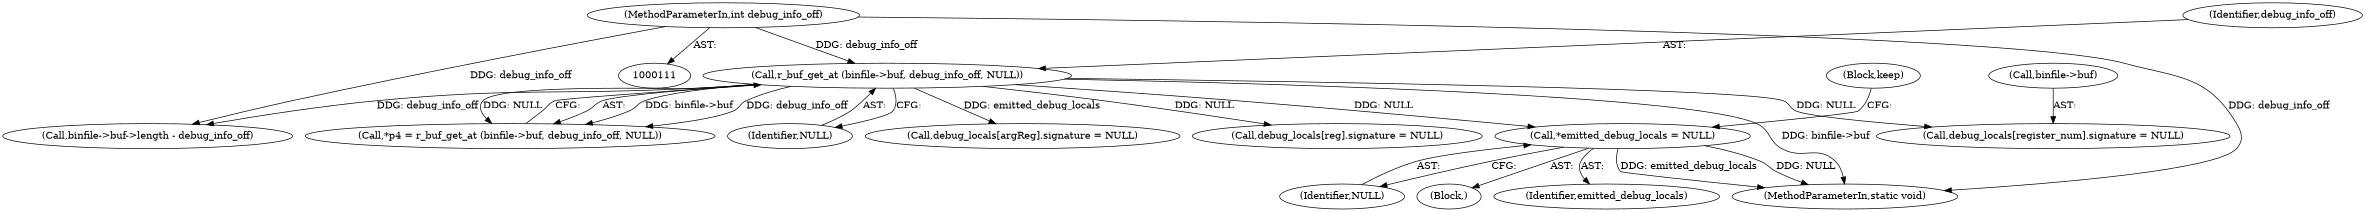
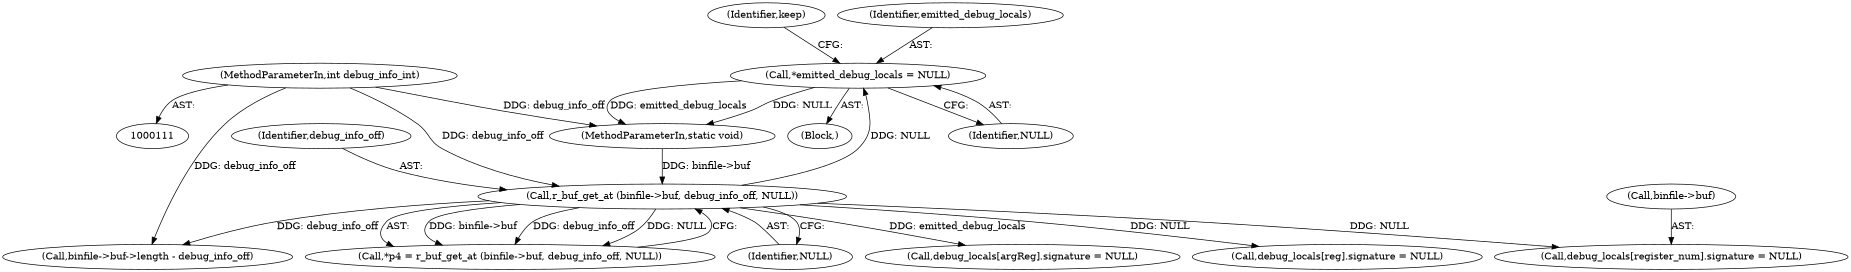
  digraph {
    fontname="DejaVu Serif"
    node [fontname="DejaVu Serif"]
    edge [fontname="DejaVu Serif"]
    n1 [label="(Call,*emitted_debug_locals = NULL)"]
    n2 [label="(MethodParameterIn,static void)"]
    n3 [label="(Identifier,NULL)"]
    n4 [label="(Block,)"]
    n5 [label="(Call,r_buf_get_at (binfile->buf, debug_info_off, NULL))"]
    n6 [label="(Call,*p4 = r_buf_get_at (binfile->buf, debug_info_off, NULL))"]
    n7 [label="(Identifier,NULL)"]
    n8 [label="(Call,debug_locals[argReg].signature = NULL)"]
    n9 [label="(Call,binfile->buf->length - debug_info_off)"]
    n10 [label="(Call,debug_locals[reg].signature = NULL)"]
    n11 [label="(Call,debug_locals[register_num].signature = NULL)"]
-   n12 [label="(MethodParameterIn,int debug_info_off)"]
+   n12 [label="(MethodParameterIn,int debug_info_int)"]
    1000111
    n14 [label="(Call,binfile->buf)"]
-   n15 [label="(Block,keep)"]
+   n15 [label="(Identifier,keep)"]
    n16 [label="(Identifier,emitted_debug_locals)"]
    n17 [label="(Identifier,debug_info_off)"]
    n1 -> n2 [label="DDG: NULL"]
    n1 -> n2 [label="DDG: emitted_debug_locals"]
    n1 -> n3 [label="CFG: "]
    n1 -> n4 [label="AST: "]
    n3 -> n1 [label="AST: "]
    n5 -> n1 [label="DDG: NULL"]
-   n5 -> n2 [label="DDG: binfile->buf"]
+   n2 -> n5 [label="DDG: binfile->buf"]
    n5 -> n6 [label="AST: "]
    n5 -> n6 [label="DDG: binfile->buf"]
    n5 -> n6 [label="DDG: debug_info_off"]
    n5 -> n6 [label="DDG: NULL"]
    n5 -> n7 [label="CFG: "]
    n5 -> n8 [label="DDG: emitted_debug_locals"]
    n5 -> n9 [label="DDG: debug_info_off"]
    n5 -> n10 [label="DDG: NULL"]
    n5 -> n11 [label="DDG: NULL"]
    n6 -> n5 [label="CFG: "]
    n7 -> n5 [label="AST: "]
    n12 -> n2 [label="DDG: debug_info_off"]
    n12 -> n5 [label="DDG: debug_info_off"]
    n12 -> n9 [label="DDG: debug_info_off"]
    n12 -> 1000111 [label="AST: "]
    n14 -> n11 [label="AST: "]
    n15 -> n1 [label="CFG: "]
-   n1 -> n16 [label="AST: "]
+   n16 -> n1 [label="AST: "]
    n17 -> n5 [label="AST: "]
  }
